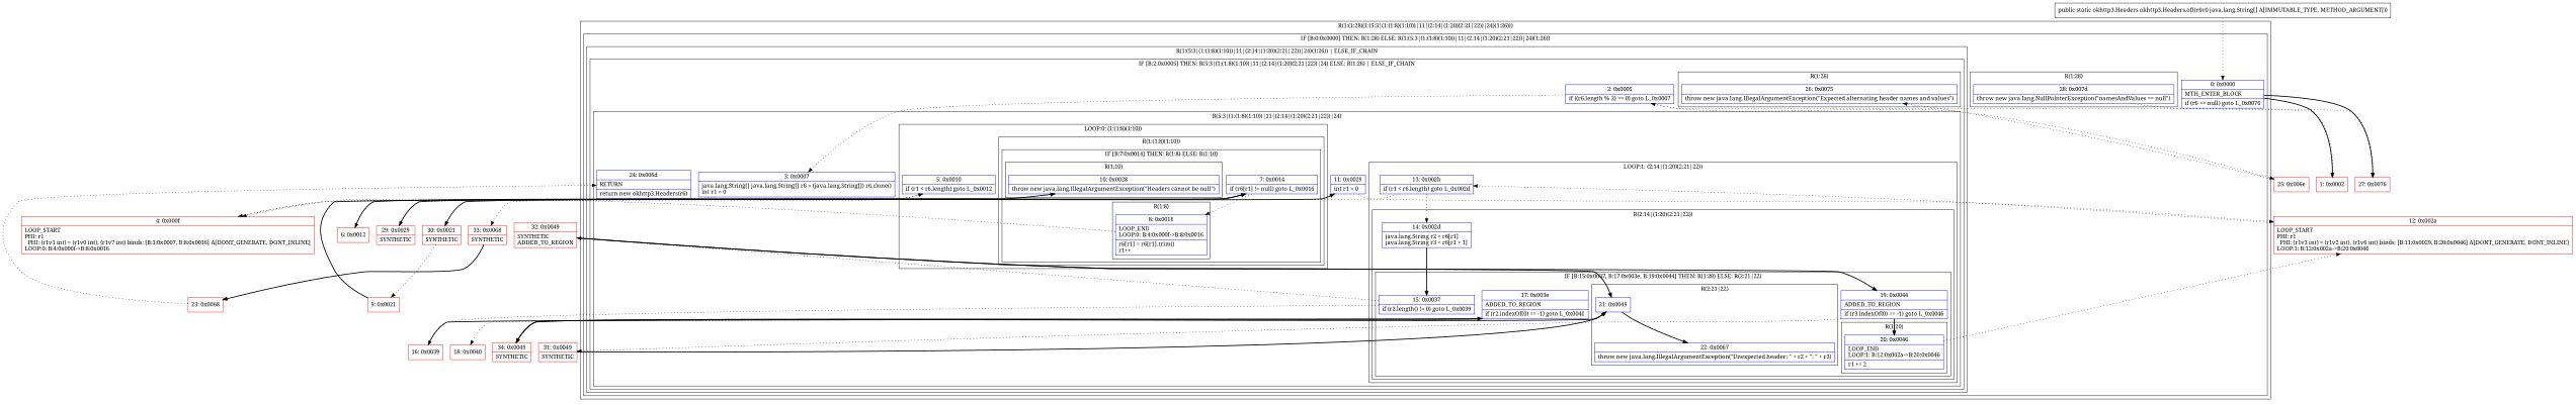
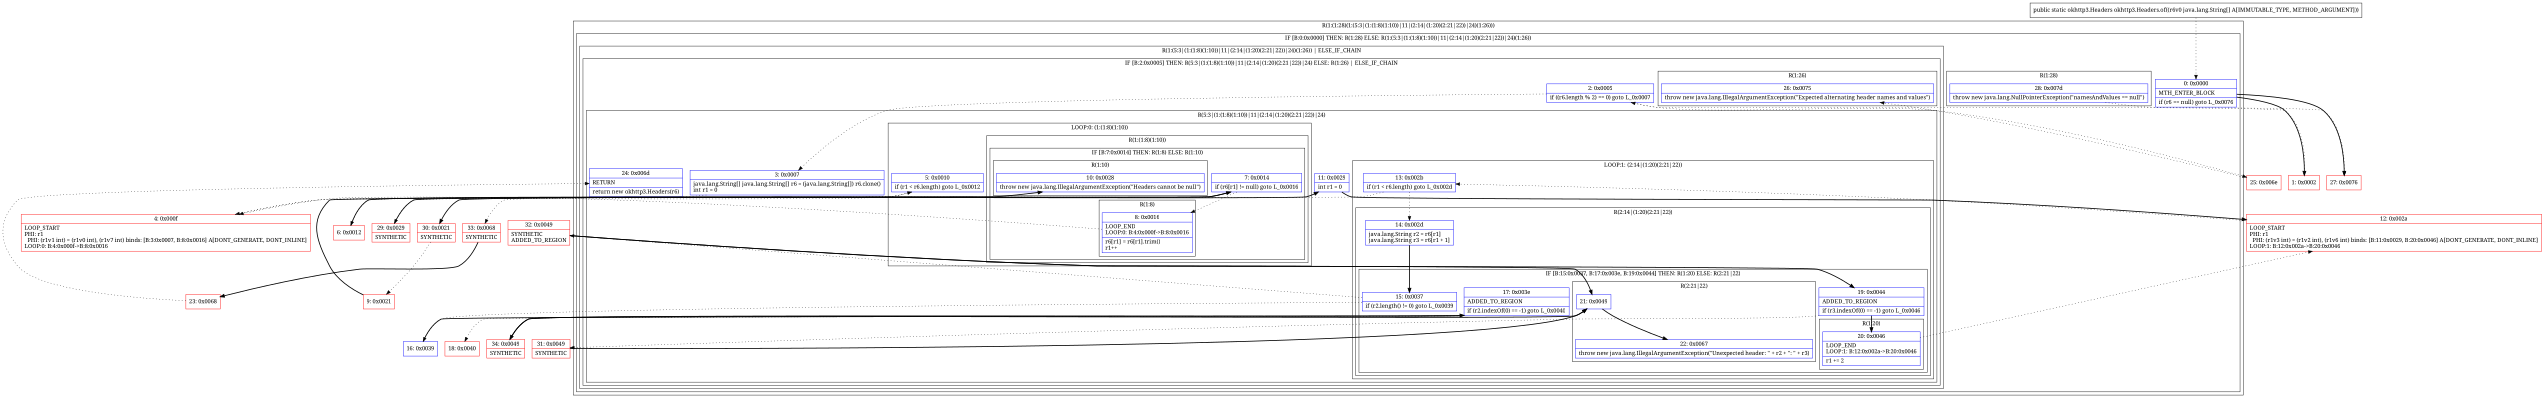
  digraph {
    fontname="Noto Serif"
    node [color=blue fontname="Noto Serif" shape=record]
    edge [fontname="Noto Serif" style=dotted]
    n1 [label="{28\:\ 0x007d|throw new java.lang.NullPointerException(\"namesAndValues == null\")\l}"]
    n2 [label="{8\:\ 0x0016|LOOP_END\lLOOP:0: B:4:0x000f\-\>B:8:0x0016\l|r6[r1] = r6[r1].trim()\lr1++\l}"]
    n3 [label="{10\:\ 0x0028|throw new java.lang.IllegalArgumentException(\"Headers cannot be null\")\l}"]
    n4 [label="{7\:\ 0x0014|if (r6[r1] != null) goto L_0x0016\l}"]
    n5 [label="{5\:\ 0x0010|if (r1 \< r6.length) goto L_0x0012\l}"]
    n6 [label="{20\:\ 0x0046|LOOP_END\lLOOP:1: B:12:0x002a\-\>B:20:0x0046\l|r1 += 2\l}"]
    n7 [label="{21\:\ 0x0049}"]
    n8 [label="{22\:\ 0x0067|throw new java.lang.IllegalArgumentException(\"Unexpected header: \" + r2 + \": \" + r3)\l}"]
    n9 [label="{15\:\ 0x0037|if (r2.length() != 0) goto L_0x0039\l}"]
    n10 [label="{17\:\ 0x003e|ADDED_TO_REGION\l|if (r2.indexOf(0) == \-1) goto L_0x0040\l}"]
    n11 [label="{19\:\ 0x0044|ADDED_TO_REGION\l|if (r3.indexOf(0) == \-1) goto L_0x0046\l}"]
    n12 [label="{14\:\ 0x002d|java.lang.String r2 = r6[r1]\ljava.lang.String r3 = r6[r1 + 1]\l}"]
    n13 [label="{13\:\ 0x002b|if (r1 \< r6.length) goto L_0x002d\l}"]
    n14 [label="{3\:\ 0x0007|java.lang.String[] java.lang.String[] r6 = (java.lang.String[]) r6.clone()\lint r1 = 0\l}"]
    n15 [label="{11\:\ 0x0029|int r1 = 0\l}"]
    n16 [label="{24\:\ 0x006d|RETURN\l|return new okhttp3.Headers(r6)\l}"]
    n17 [label="{26\:\ 0x0075|throw new java.lang.IllegalArgumentException(\"Expected alternating header names and values\")\l}"]
    n18 [label="{2\:\ 0x0005|if ((r6.length % 2) == 0) goto L_0x0007\l}"]
    n19 [label="{0\:\ 0x0000|MTH_ENTER_BLOCK\l|if (r6 == null) goto L_0x0076\l}"]
    n20 [color=red label="{27\:\ 0x0076}"]
    n21 [color=red label="{4\:\ 0x000f|LOOP_START\lPHI: r1 \l  PHI: (r1v1 int) = (r1v0 int), (r1v7 int) binds: [B:3:0x0007, B:8:0x0016] A[DONT_GENERATE, DONT_INLINE]\lLOOP:0: B:4:0x000f\-\>B:8:0x0016\l}"]
    n22 [color=red label="{30\:\ 0x0021|SYNTHETIC\l}"]
    n23 [color=red label="{6\:\ 0x0012}"]
    n24 [color=red label="{29\:\ 0x0029|SYNTHETIC\l}"]
    n25 [color=red label="{12\:\ 0x002a|LOOP_START\lPHI: r1 \l  PHI: (r1v3 int) = (r1v2 int), (r1v6 int) binds: [B:11:0x0029, B:20:0x0046] A[DONT_GENERATE, DONT_INLINE]\lLOOP:1: B:12:0x002a\-\>B:20:0x0046\l}"]
-   n26 [color=red label="{16\:\ 0x0039}"]
+   n26 [label="{16\:\ 0x0039}"]
    n27 [color=red label="{32\:\ 0x0049|SYNTHETIC\lADDED_TO_REGION\l}"]
    n28 [color=red label="{18\:\ 0x0040}"]
    n29 [color=red label="{34\:\ 0x0049|SYNTHETIC\l}"]
    n30 [color=red label="{31\:\ 0x0049|SYNTHETIC\l}"]
    n31 [color=red label="{33\:\ 0x0068|SYNTHETIC\l}"]
    n32 [color=red label="{25\:\ 0x006e}"]
    n33 [color=red label="{1\:\ 0x0002}"]
    n34 [color=red label="{9\:\ 0x0021}"]
    n35 [color=red label="{23\:\ 0x0068}"]
    n36 [label="{public static okhttp3.Headers okhttp3.Headers.of((r6v0 java.lang.String[] A[IMMUTABLE_TYPE, METHOD_ARGUMENT])) }" color=""]
    subgraph cluster_1 {
      label="R(1:(1:28)(1:(5:3|(1:(1:8)(1:10))|11|(2:14|(1:20)(2:21|22))|24)(1:26)))"
      subgraph cluster_2 {
        label="IF [B:0:0x0000] THEN: R(1:28) ELSE: R(1:(5:3|(1:(1:8)(1:10))|11|(2:14|(1:20)(2:21|22))|24)(1:26))"
        n19
        subgraph cluster_3 {
          label="R(1:28)"
          n1
        }
        subgraph cluster_4 {
          label="R(1:(5:3|(1:(1:8)(1:10))|11|(2:14|(1:20)(2:21|22))|24)(1:26)) | ELSE_IF_CHAIN\l"
          subgraph cluster_5 {
            label="IF [B:2:0x0005] THEN: R(5:3|(1:(1:8)(1:10))|11|(2:14|(1:20)(2:21|22))|24) ELSE: R(1:26) | ELSE_IF_CHAIN\l"
            n18
            subgraph cluster_6 {
              label="R(5:3|(1:(1:8)(1:10))|11|(2:14|(1:20)(2:21|22))|24)"
              n14
              n15
              n16
              subgraph cluster_7 {
                label="LOOP:0: (1:(1:8)(1:10))"
                n5
                subgraph cluster_8 {
                  label="R(1:(1:8)(1:10))"
                  subgraph cluster_9 {
                    label="IF [B:7:0x0014] THEN: R(1:8) ELSE: R(1:10)"
                    n4
                    subgraph cluster_10 {
                      label="R(1:8)"
                      n2
                    }
                    subgraph cluster_11 {
                      label="R(1:10)"
                      n3
                    }
                  }
                }
              }
              subgraph cluster_12 {
                label="LOOP:1: (2:14|(1:20)(2:21|22))"
                n13
                subgraph cluster_13 {
                  label="R(2:14|(1:20)(2:21|22))"
                  n12
                  subgraph cluster_14 {
                    label="IF [B:15:0x0037, B:17:0x003e, B:19:0x0044] THEN: R(1:20) ELSE: R(2:21|22)"
                    n9
                    n10
                    n11
                    subgraph cluster_15 {
                      label="R(1:20)"
                      n6
                    }
                    subgraph cluster_16 {
                      label="R(2:21|22)"
                      n7
                      n8
                    }
                  }
                }
              }
            }
            subgraph cluster_17 {
              label="R(1:26)"
              n17
            }
          }
        }
      }
    }
    n1 -> n20
    n2 -> n21
    n4 -> n2
    n4 -> n22 [style=bold]
    n5 -> n23
    n5 -> n24
    n6 -> n25
    n7 -> n8 [style=bold]
    n9 -> n26
    n9 -> n27
    n10 -> n28
    n10 -> n29 [style=bold]
    n11 -> n6 [style=bold]
    n11 -> n30
    n12 -> n9 [style=bold]
    n13 -> n12
    n13 -> n31
    n14 -> n21
-   n15 -> n25
+   n15 -> n25 [style=bold]
    n18 -> n14
    n18 -> n32
    n19 -> n20 [style=bold]
    n19 -> n33 [style=bold]
    n21 -> n5
    n22 -> n34
    n23 -> n4 [style=bold]
    n24 -> n15 [style=bold]
    n25 -> n13
    n26 -> n10 [style=bold]
    n27 -> n7 [style=bold]
    n27 -> n11 [style=bold]
    n29 -> n7 [style=bold]
    n30 -> n7 [style=bold]
    n31 -> n35 [style=bold]
    n32 -> n17
    n33 -> n18
    n34 -> n3 [style=bold]
    n35 -> n16
    n36 -> n19
  }
